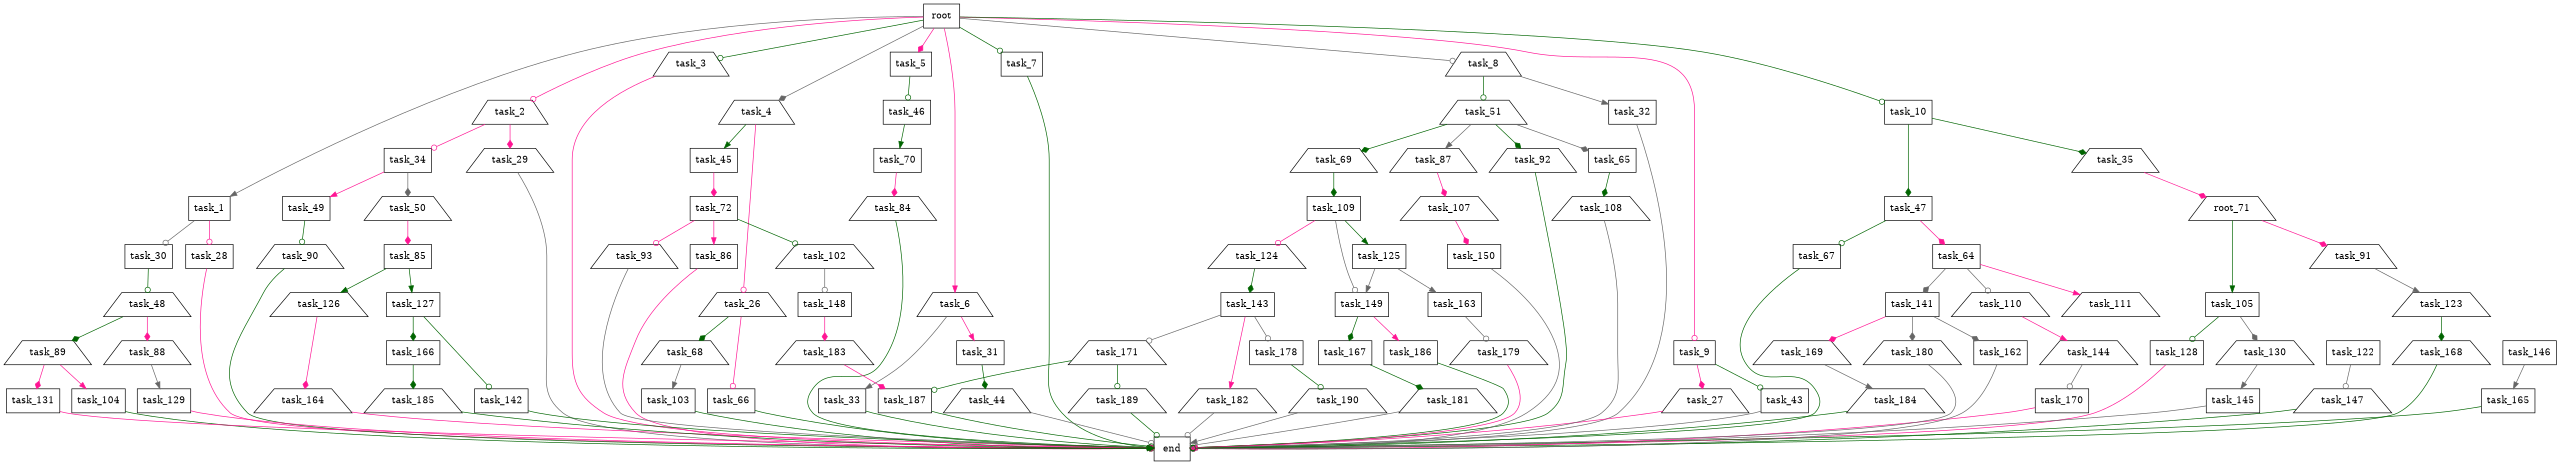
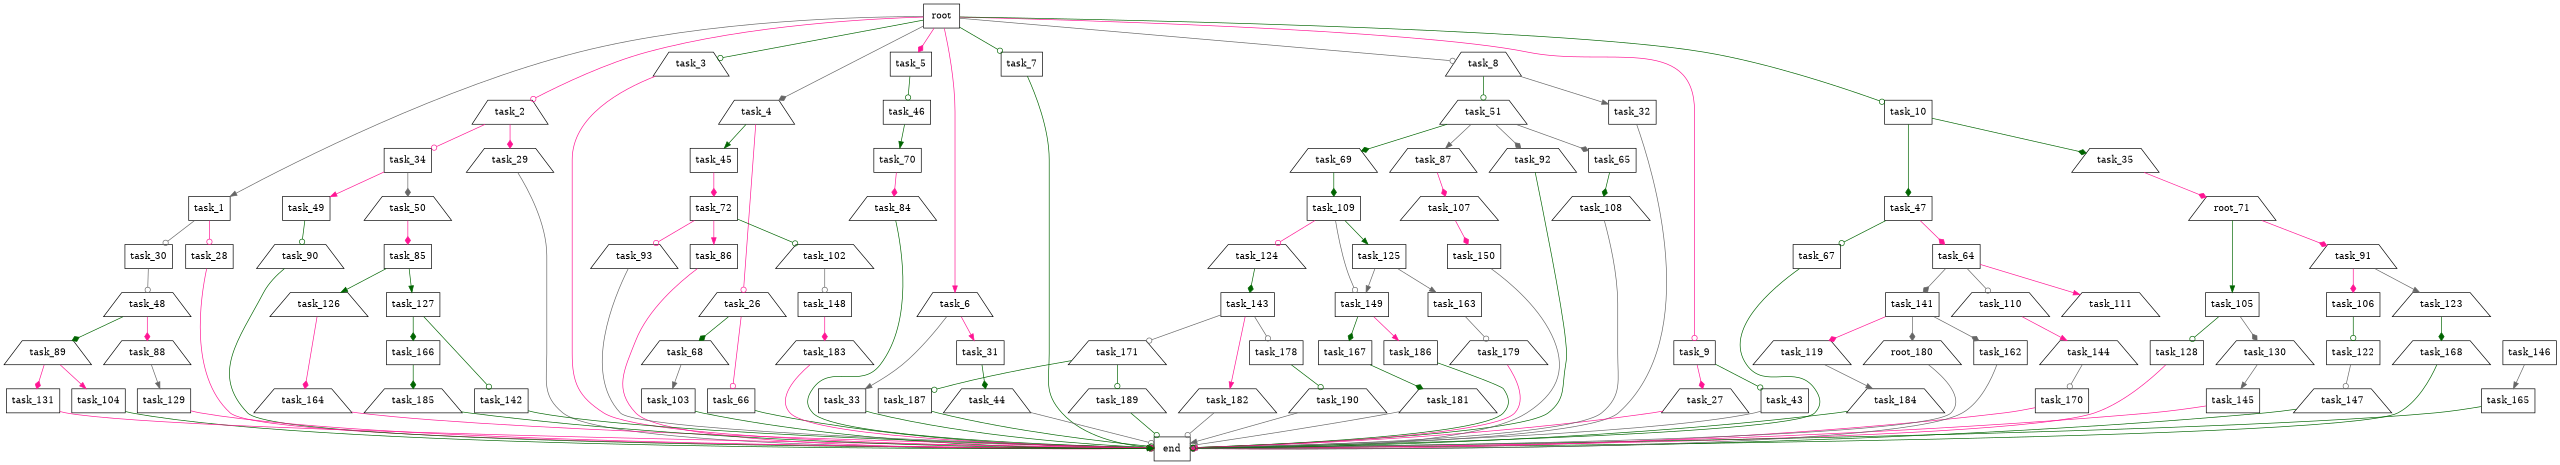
  digraph {
    node [shape=box]
    edge [arrowhead=diamond color=darkgreen]
    root
    task_1
    task_2 [shape=trapezium]
    task_3 [shape=trapezium]
    task_4 [shape=trapezium]
    task_5
    task_6 [shape=trapezium]
    task_7
    task_8 [shape=trapezium]
    task_9
    task_10
    task_28
    task_30
    task_29 [shape=trapezium]
    task_34
    end
    task_26 [shape=trapezium]
    task_45
    task_46
    task_31
    task_33
    task_32
    task_51 [shape=trapezium]
    task_27 [shape=trapezium]
    task_43
    task_35 [shape=trapezium]
    task_47
    task_48 [shape=trapezium]
    task_49
    task_50 [shape=trapezium]
    task_66
    task_68 [shape=trapezium]
    task_72
    task_70
    task_44 [shape=trapezium]
    task_65
    task_69 [shape=trapezium]
    task_87 [shape=trapezium]
    task_92 [shape=trapezium]
    n40 [label=root_71 shape=trapezium]
    task_64
    task_67
    task_103
    task_88 [shape=trapezium]
    task_89 [shape=trapezium]
    task_90 [shape=trapezium]
    task_85
    task_91 [shape=trapezium]
    task_105
    task_86
    task_93 [shape=trapezium]
    task_102 [shape=trapezium]
    task_84 [shape=trapezium]
    task_110 [shape=trapezium]
    task_111 [shape=trapezium]
    task_141
    task_129
    task_104
    task_131
    task_126 [shape=trapezium]
    task_127
    task_108 [shape=trapezium]
    task_109
    task_107 [shape=trapezium]
    task_144 [shape=trapezium]
    task_124 [shape=trapezium]
    task_125
    task_149
+   task_106
    task_123 [shape=trapezium]
    task_128
    task_130 [shape=trapezium]
    task_148
    task_164 [shape=trapezium]
    task_142
    task_166
    task_150
    task_122
    task_168 [shape=trapezium]
    task_183 [shape=trapezium]
    task_145
    task_147 [shape=trapezium]
    task_143
    task_163
    task_146
    task_165
    task_170
    task_162
-   task_169 [shape=trapezium]
-   task_180 [shape=trapezium]
+   task_169 [shape=trapezium label=task_119]
+   task_180 [shape=trapezium label=root_180]
    task_171 [shape=trapezium]
    task_178
    task_182 [shape=trapezium]
    task_167
    task_186
    task_179 [shape=trapezium]
    task_185 [shape=trapezium]
    task_184 [shape=trapezium]
    task_187
    task_189 [shape=trapezium]
    task_190 [shape=trapezium]
    task_181 [shape=trapezium]
    root -> task_1 [arrowhead=normal color=gray40]
    root -> task_2 [arrowhead=odot color=deeppink]
    root -> task_3 [arrowhead=odot]
    root -> task_4 [color=gray40]
    root -> task_5 [color=deeppink]
    root -> task_6 [arrowhead=normal color=deeppink]
    root -> task_7 [arrowhead=odot]
    root -> task_8 [arrowhead=odot color=gray40]
    root -> task_9 [arrowhead=odot color=deeppink]
    root -> task_10 [arrowhead=odot]
    task_1 -> task_28 [arrowhead=odot color=deeppink]
    task_1 -> task_30 [arrowhead=odot color=gray40]
    task_2 -> task_29 [color=deeppink]
    task_2 -> task_34 [arrowhead=odot color=deeppink]
    task_3 -> end [color=deeppink]
    task_4 -> task_26 [arrowhead=odot color=deeppink]
    task_4 -> task_45 [arrowhead=normal]
    task_5 -> task_46 [arrowhead=odot]
    task_6 -> task_31 [arrowhead=normal color=deeppink]
    task_6 -> task_33 [arrowhead=normal color=gray40]
    task_7 -> end
    task_8 -> task_32 [arrowhead=normal color=gray40]
    task_8 -> task_51 [arrowhead=odot]
    task_9 -> task_27 [color=deeppink]
    task_9 -> task_43 [arrowhead=odot]
    task_10 -> task_35
    task_10 -> task_47
    task_28 -> end [color=deeppink]
-   task_30 -> task_48 [arrowhead=odot]
+   task_30 -> task_48 [arrowhead=odot color=gray40]
    task_29 -> end [color=gray40]
    task_34 -> task_49 [arrowhead=normal color=deeppink]
    task_34 -> task_50 [color=gray40]
    task_26 -> task_66 [arrowhead=odot color=deeppink]
    task_26 -> task_68
    task_45 -> task_72 [color=deeppink]
    task_46 -> task_70 [arrowhead=normal]
    task_31 -> task_44
    task_33 -> end
    task_32 -> end [arrowhead=odot color=gray40]
    task_51 -> task_65 [color=gray40]
    task_51 -> task_69
    task_51 -> task_87 [arrowhead=normal color=gray40]
-   task_51 -> task_92
+   task_51 -> task_92 [color=gray40]
    task_27 -> end [color=deeppink]
    task_43 -> end [color=gray40]
    task_35 -> n40 [color=deeppink]
    task_47 -> task_64 [color=deeppink]
    task_47 -> task_67 [arrowhead=odot]
    task_48 -> task_88 [color=deeppink]
    task_48 -> task_89
    task_49 -> task_90 [arrowhead=odot]
    task_50 -> task_85 [color=deeppink]
    task_66 -> end
    task_68 -> task_103 [arrowhead=normal color=gray40]
    task_72 -> task_86 [arrowhead=normal color=deeppink]
    task_72 -> task_93 [arrowhead=odot color=deeppink]
    task_72 -> task_102 [arrowhead=odot]
    task_70 -> task_84 [color=deeppink]
    task_44 -> end [arrowhead=odot color=gray40]
    task_65 -> task_108
    task_69 -> task_109
    task_87 -> task_107 [color=deeppink]
    task_92 -> end [arrowhead=normal]
    n40 -> task_91 [color=deeppink]
    n40 -> task_105 [arrowhead=normal]
    task_64 -> task_110 [arrowhead=odot color=gray40]
    task_64 -> task_111 [arrowhead=normal color=deeppink]
    task_64 -> task_141 [color=gray40]
    task_67 -> end
    task_103 -> end [arrowhead=normal]
    task_88 -> task_129 [arrowhead=normal color=gray40]
    task_89 -> task_104 [arrowhead=normal color=deeppink]
    task_89 -> task_131 [color=deeppink]
    task_90 -> end [arrowhead=normal]
    task_85 -> task_126 [arrowhead=normal]
    task_85 -> task_127 [arrowhead=normal]
+   task_91 -> task_106 [color=deeppink]
    task_91 -> task_123 [arrowhead=normal color=gray40]
    task_105 -> task_128 [arrowhead=odot]
    task_105 -> task_130 [color=gray40]
    task_86 -> end [arrowhead=odot color=deeppink]
    task_93 -> end [arrowhead=odot color=gray40]
    task_102 -> task_148 [arrowhead=odot color=gray40]
    task_84 -> end [arrowhead=odot]
    task_110 -> task_144 [arrowhead=normal color=deeppink]
    task_141 -> task_162 [color=gray40]
    task_141 -> task_169 [color=deeppink]
    task_141 -> task_180 [color=gray40]
    task_129 -> end [color=deeppink]
    task_104 -> end [arrowhead=odot]
    task_131 -> end [color=deeppink]
    task_126 -> task_164 [color=deeppink]
    task_127 -> task_142 [arrowhead=odot]
    task_127 -> task_166
    task_108 -> end [arrowhead=normal color=gray40]
    task_109 -> task_124 [arrowhead=odot color=deeppink]
    task_109 -> task_125 [arrowhead=normal]
    task_109 -> task_149 [arrowhead=odot color=gray40]
    task_107 -> task_150 [color=deeppink]
    task_144 -> task_170 [arrowhead=odot color=gray40]
    task_124 -> task_143
    task_125 -> task_149 [arrowhead=normal color=gray40]
    task_125 -> task_163 [arrowhead=normal color=gray40]
    task_149 -> task_167
    task_149 -> task_186 [arrowhead=normal color=deeppink]
+   task_106 -> task_122 [arrowhead=odot]
    task_123 -> task_168
    task_128 -> end [arrowhead=odot color=deeppink]
    task_130 -> task_145 [arrowhead=normal color=gray40]
    task_148 -> task_183 [color=deeppink]
    task_164 -> end [arrowhead=odot color=deeppink]
    task_142 -> end [arrowhead=normal]
    task_166 -> task_185
    task_150 -> end [color=gray40]
    task_122 -> task_147 [arrowhead=odot color=gray40]
    task_168 -> end [arrowhead=odot]
-   task_183 -> task_187 [color=deeppink]
-   task_145 -> end [arrowhead=odot color=gray40]
+   task_183 -> end [color=deeppink]
+   task_145 -> end [arrowhead=odot color=deeppink]
    task_147 -> end [arrowhead=odot]
    task_143 -> task_171 [arrowhead=odot color=gray40]
    task_143 -> task_178 [arrowhead=odot color=gray40]
    task_143 -> task_182 [arrowhead=normal color=deeppink]
    task_163 -> task_179 [arrowhead=odot color=gray40]
    task_146 -> task_165 [arrowhead=normal color=gray40]
    task_165 -> end
    task_170 -> end [color=deeppink]
    task_162 -> end [arrowhead=odot color=gray40]
    task_169 -> task_184 [arrowhead=normal color=gray40]
    task_180 -> end [arrowhead=odot color=gray40]
    task_171 -> task_187 [arrowhead=odot]
    task_171 -> task_189 [arrowhead=odot]
    task_178 -> task_190 [arrowhead=odot]
    task_182 -> end [arrowhead=odot color=gray40]
    task_167 -> task_181
    task_186 -> end [arrowhead=odot]
    task_179 -> end [arrowhead=normal color=deeppink]
    task_185 -> end
    task_184 -> end [arrowhead=odot]
    task_187 -> end [arrowhead=odot]
    task_189 -> end [arrowhead=odot]
    task_190 -> end [arrowhead=normal color=gray40]
    task_181 -> end [arrowhead=odot color=gray40]
  }
